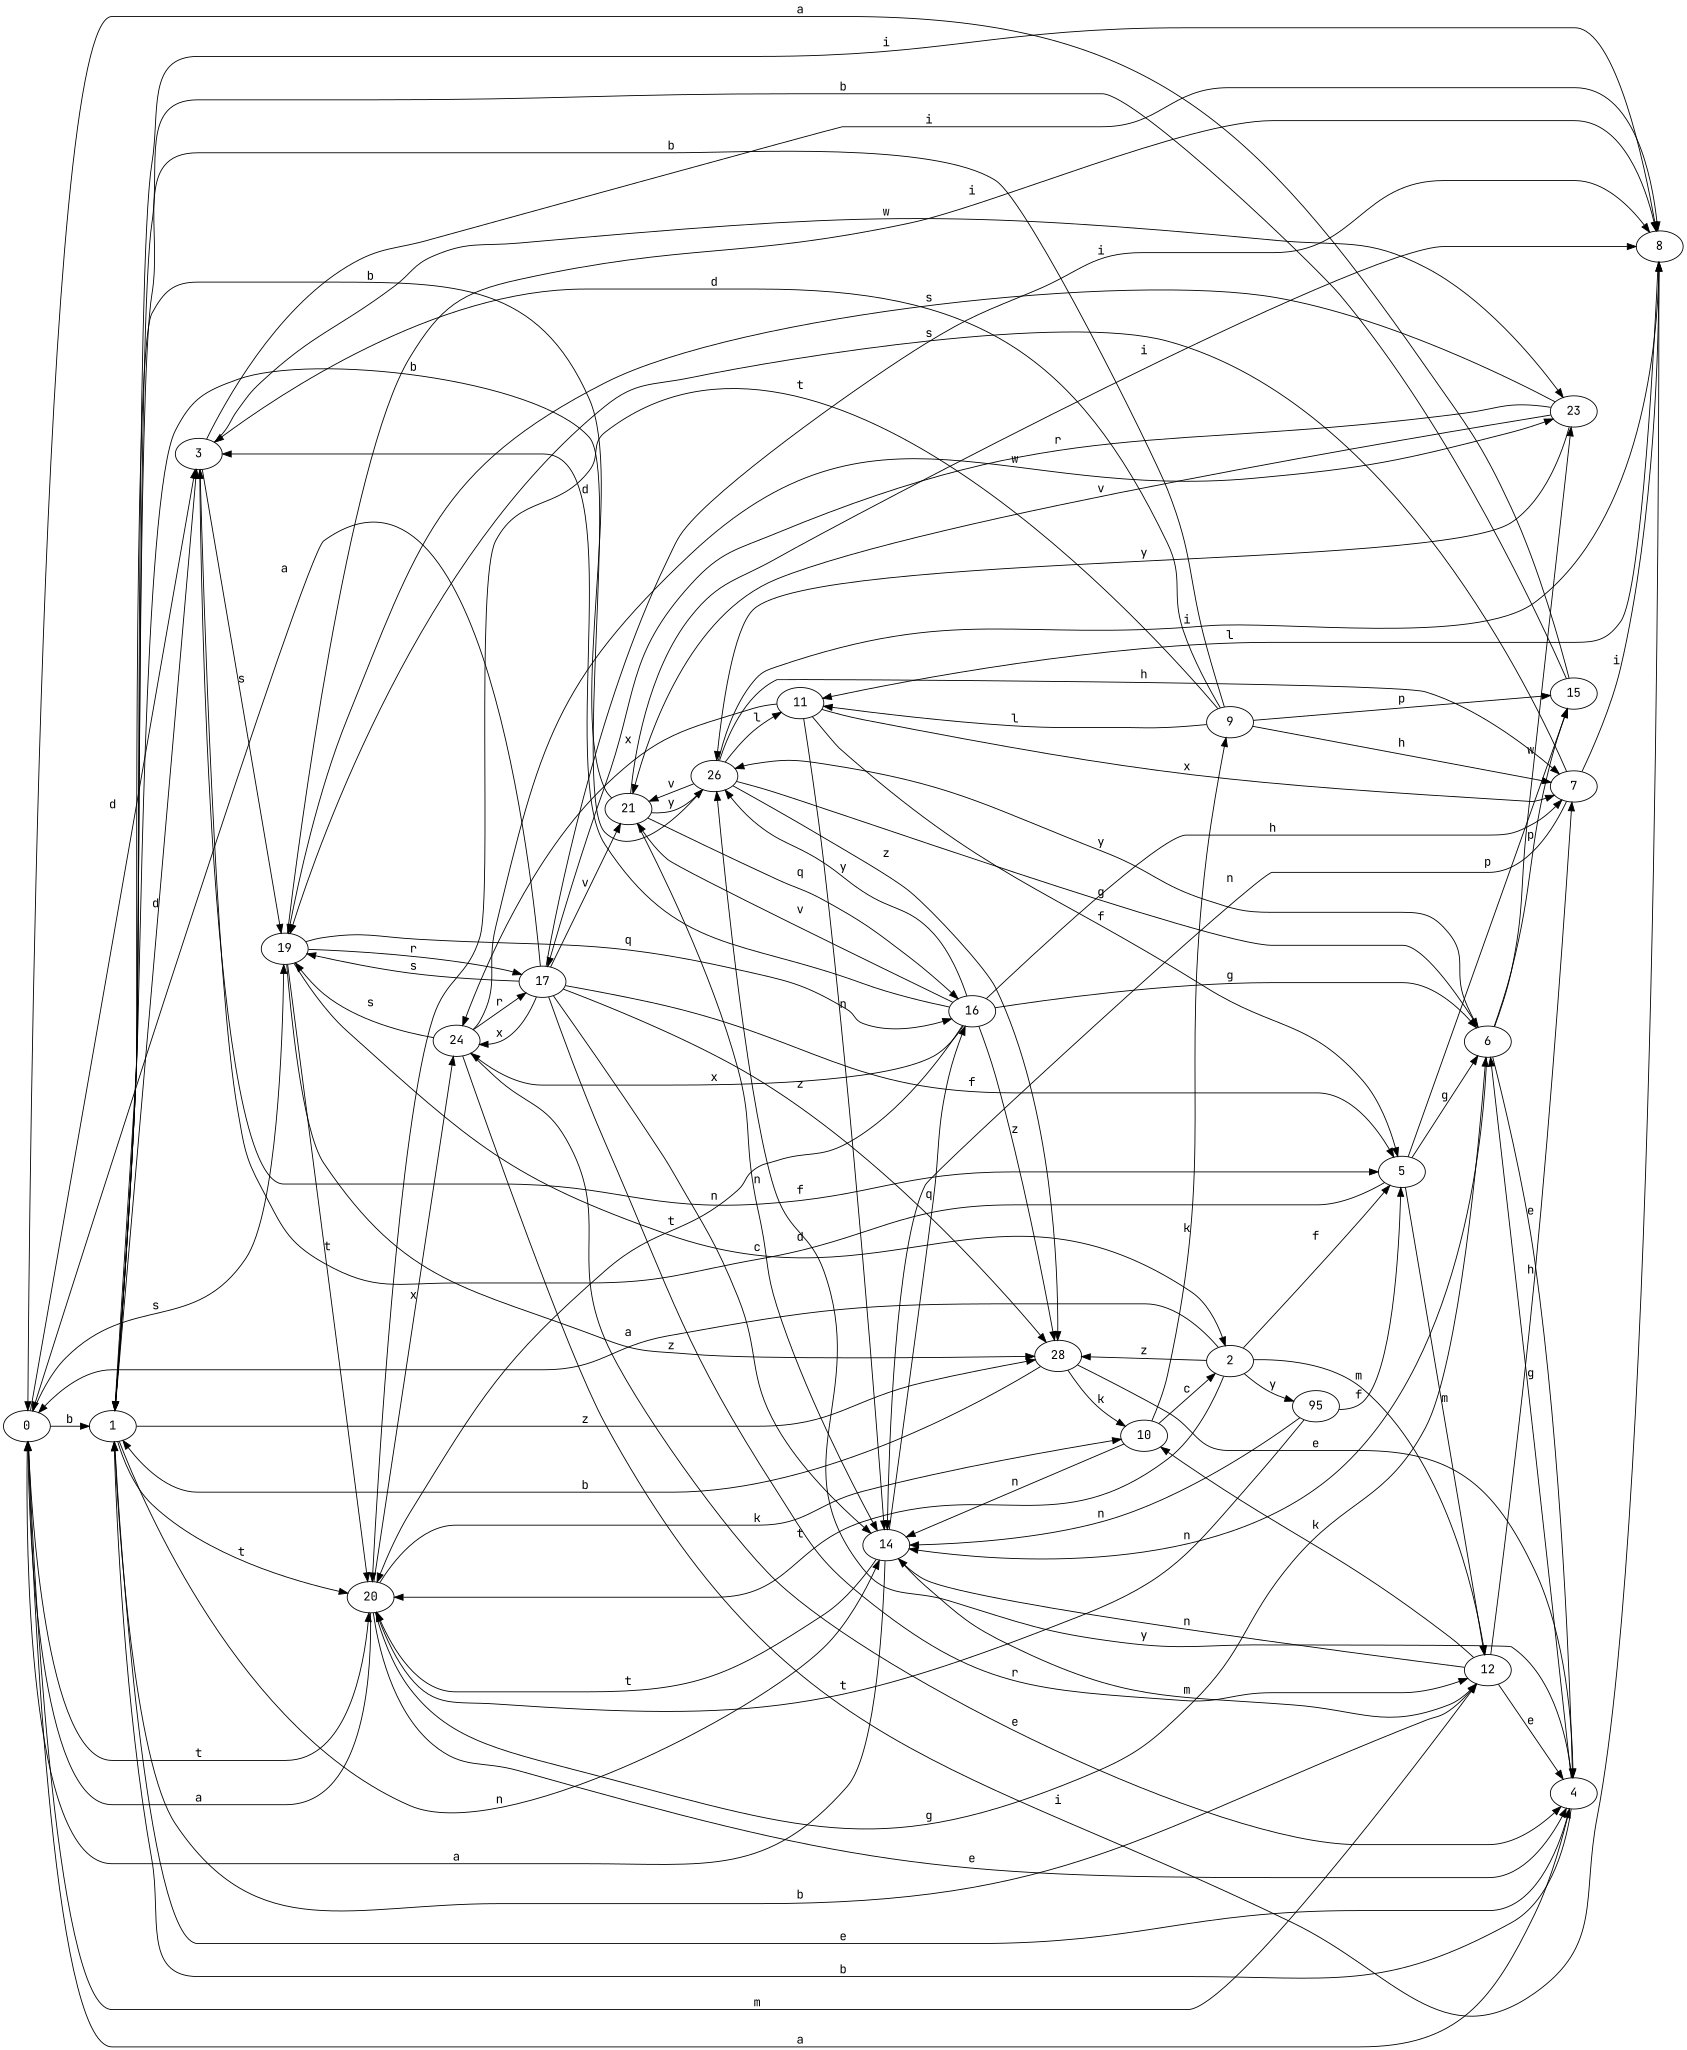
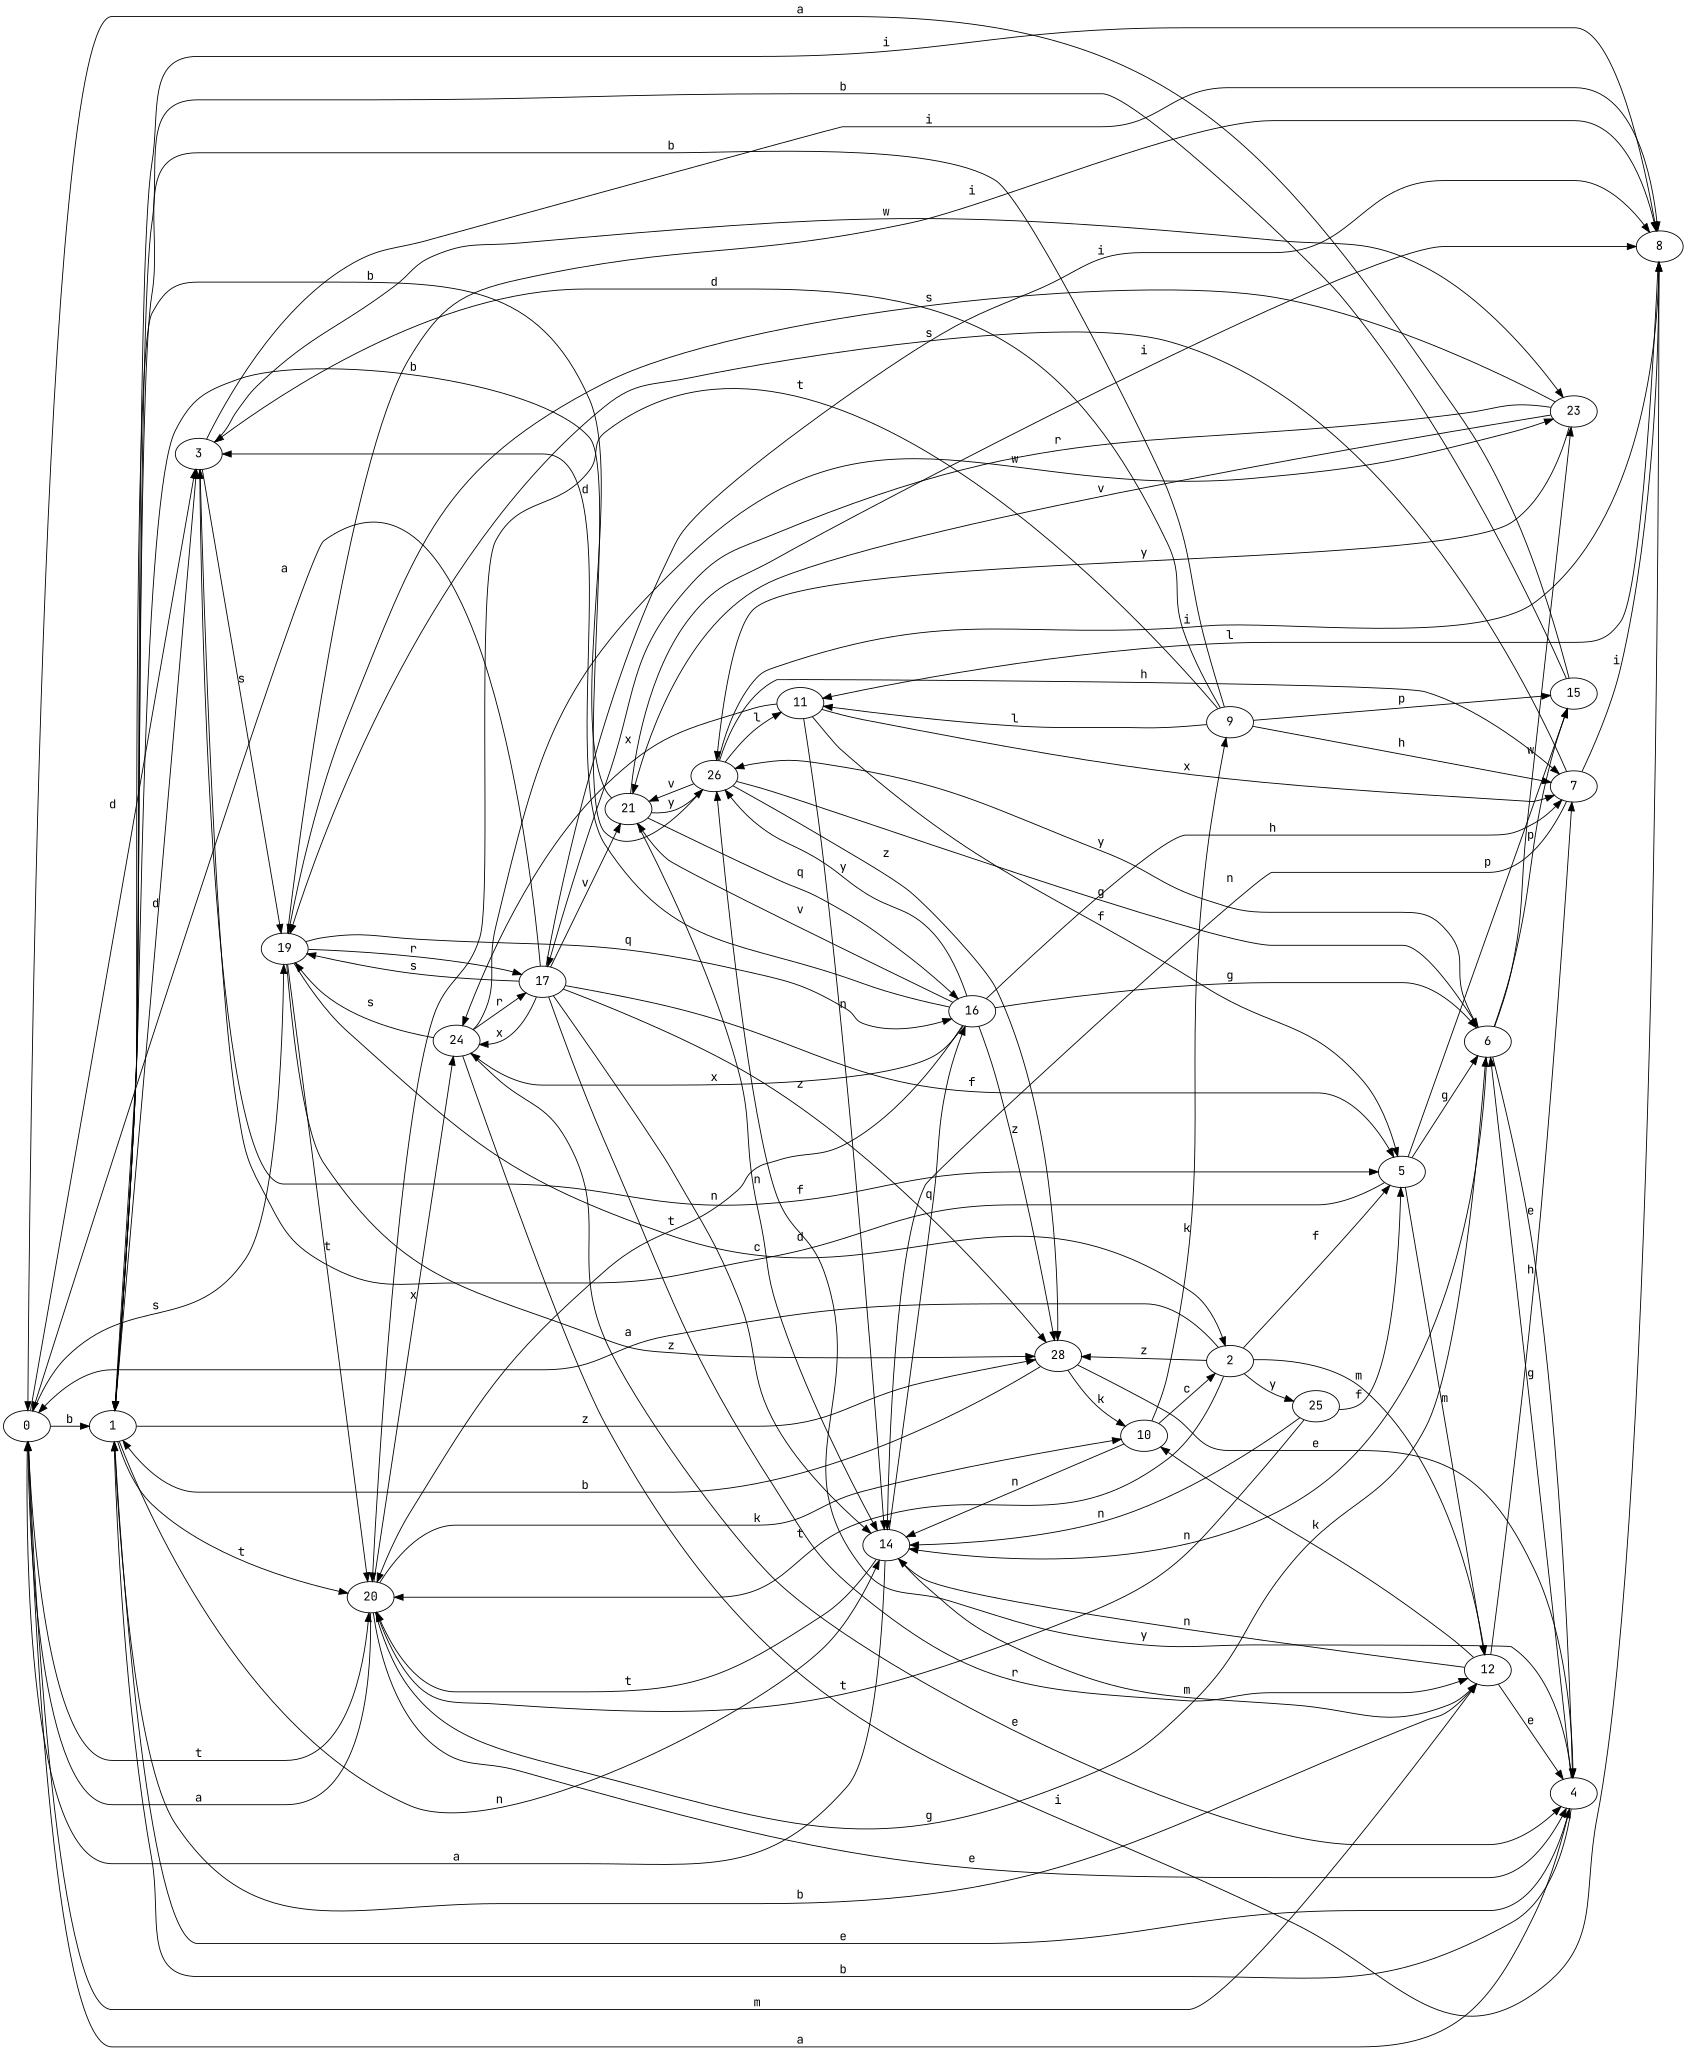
  strict digraph {
    fontname="JetBrains Mono"
    rankdir=LR
    node [fontname="JetBrains Mono"]
    edge [fontname="JetBrains Mono"]
    0
    1
    3
    12
    19
    20
    4
    8
    14
    28
    5
    23
    7
    10
    2
    17
    16
    6
    24
    26
    11
-   25 [label=95]
+   25
    15
    21
    9
    0 -> 1 [label=b]
    0 -> 3 [label=d]
    0 -> 12 [label=m]
    0 -> 19 [label=s]
    0 -> 20 [label=t]
    1 -> 3 [label=d]
    1 -> 20 [label=t]
    1 -> 4 [label=e]
    1 -> 8 [label=i]
    1 -> 14 [label=n]
    1 -> 28 [label=z]
    3 -> 19 [label=s]
    3 -> 8 [label=i]
    3 -> 5 [label=f]
    3 -> 23 [label=w]
    12 -> 1 [label=b]
    12 -> 4 [label=e]
    12 -> 14 [label=n]
    12 -> 7 [label=h]
    12 -> 10 [label=k]
    19 -> 20 [label=t]
    19 -> 8 [label=i]
    19 -> 28 [label=z]
    19 -> 2 [label=c]
    19 -> 17 [label=r]
    19 -> 16 [label=q]
    20 -> 0 [label=a]
    20 -> 4 [label=e]
    20 -> 10 [label=k]
    20 -> 6 [label=g]
    20 -> 24 [label=x]
    4 -> 0 [label=a]
    4 -> 1 [label=b]
    4 -> 6 [label=g]
    4 -> 26 [label=y]
    8 -> 11 [label=l]
    14 -> 0 [label=a]
    14 -> 12 [label=m]
    14 -> 20 [label=t]
    14 -> 16 [label=q]
    28 -> 1 [label=b]
    28 -> 4 [label=e]
    28 -> 10 [label=k]
    5 -> 3 [label=d]
    5 -> 12 [label=m]
    5 -> 6 [label=g]
    5 -> 15 [label=p]
    23 -> 19 [label=s]
    23 -> 17 [label=r]
    23 -> 26 [label=y]
    23 -> 21 [label=v]
    7 -> 19 [label=s]
    7 -> 8 [label=i]
    7 -> 14 [label=n]
    10 -> 14 [label=n]
    10 -> 2 [label=c]
    10 -> 9 [label=k]
    2 -> 0 [label=a]
    2 -> 12 [label=m]
    2 -> 20 [label=t]
    2 -> 28 [label=z]
    2 -> 5 [label=f]
    2 -> 25 [label=y]
    17 -> 0 [label=a]
    17 -> 12 [label=r]
    17 -> 19 [label=s]
    17 -> 8 [label=i]
    17 -> 14 [label=n]
    17 -> 28 [label=z]
    17 -> 5 [label=f]
    17 -> 24 [label=x]
    17 -> 21 [label=v]
    16 -> 3 [label=d]
    16 -> 20 [label=t]
    16 -> 28 [label=z]
    16 -> 7 [label=h]
    16 -> 6 [label=g]
    16 -> 24 [label=x]
    16 -> 26 [label=y]
    16 -> 21 [label=v]
    6 -> 4 [label=e]
    6 -> 14 [label=n]
    6 -> 23 [label=w]
    6 -> 26 [label=y]
    6 -> 15 [label=p]
    24 -> 19 [label=s]
    24 -> 4 [label=e]
    24 -> 8 [label=i]
    24 -> 23 [label=w]
    24 -> 17 [label=r]
    26 -> 1 [label=b]
    26 -> 8 [label=i]
    26 -> 28 [label=z]
    26 -> 7 [label=h]
    26 -> 6 [label=g]
    26 -> 11 [label=l]
    26 -> 21 [label=v]
    11 -> 14 [label=n]
    11 -> 5 [label=f]
    11 -> 7 [label=x]
    11 -> 24 [label=x]
    25 -> 20 [label=t]
    25 -> 14 [label=n]
    25 -> 5 [label=f]
    15 -> 0 [label=a]
    15 -> 1 [label=b]
    21 -> 1 [label=b]
    21 -> 8 [label=i]
    21 -> 14 [label=n]
    21 -> 16 [label=q]
    21 -> 26 [label=y]
    9 -> 1 [label=b]
    9 -> 3 [label=d]
    9 -> 20 [label=t]
    9 -> 7 [label=h]
    9 -> 11 [label=l]
    9 -> 15 [label=p]
  }
